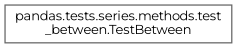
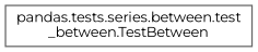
  digraph {
    rankdir=LR
    fontname=Montserrat
-   n1 [color=grey40 fillcolor=white fontname=Montserrat fontsize=10 height=0.2 label="pandas.tests.series.methods.test\l_between.TestBetween" shape=box style=filled width=0.4]
+   n1 [color=grey40 fillcolor=white fontname=Montserrat fontsize=10 height=0.2 label="pandas.tests.series.between.test\l_between.TestBetween" shape=box style=filled width=0.4]
  }
